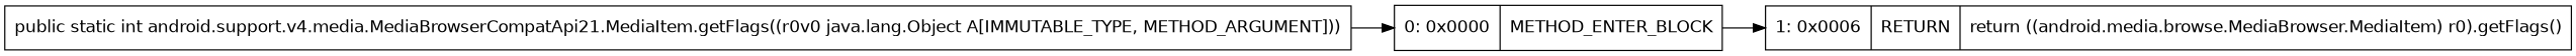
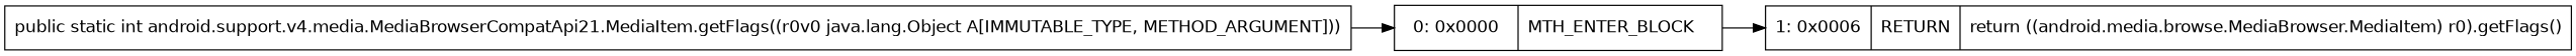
  digraph {
    rankdir=LR
    fontname="DejaVu Sans"
    node [shape=record fontname="DejaVu Sans"]
    edge [fontname="DejaVu Sans"]
-   n1 [label="{0\:\ 0x0000|METHOD_ENTER_BLOCK\l}"]
+   n1 [label="{0\:\ 0x0000|MTH_ENTER_BLOCK\l}"]
    n2 [label="{1\:\ 0x0006|RETURN\l|return ((android.media.browse.MediaBrowser.MediaItem) r0).getFlags()\l}"]
    n3 [label="{public static int android.support.v4.media.MediaBrowserCompatApi21.MediaItem.getFlags((r0v0 java.lang.Object A[IMMUTABLE_TYPE, METHOD_ARGUMENT])) }"]
    n1 -> n2
    n3 -> n1
  }
